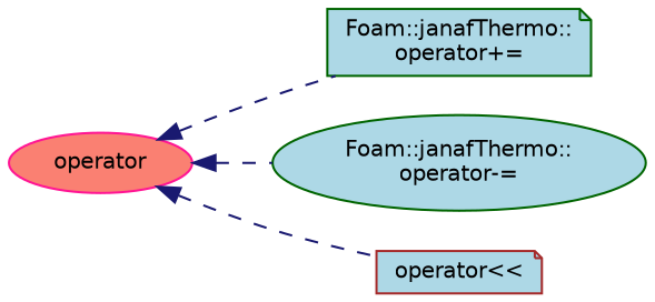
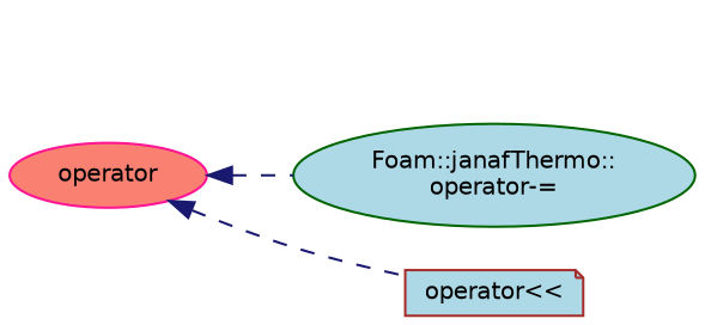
  digraph {
    rankdir=LR
    node [color=darkgreen fillcolor=lightblue fontname=Helvetica fontsize=10 shape=ellipse style=filled]
    edge [color=midnightblue dir=back fontname=Helvetica fontsize=10 labelfontname=Helvetica labelfontsize=10 style=dashed]
    n1 [color=deeppink fillcolor=salmon fontcolor=black height=0.2 label=operator width=0.4]
-   n2 [height=0.2 label="Foam::janafThermo::\loperator+=" shape=note width=0.4]
    n3 [height=0.2 label="Foam::janafThermo::\loperator-=" width=0.4]
    n4 [color=brown height=0.2 label="operator\<\<" shape=note width=0.4]
-   n1 -> n2
    n1 -> n3
    n1 -> n4
  }
